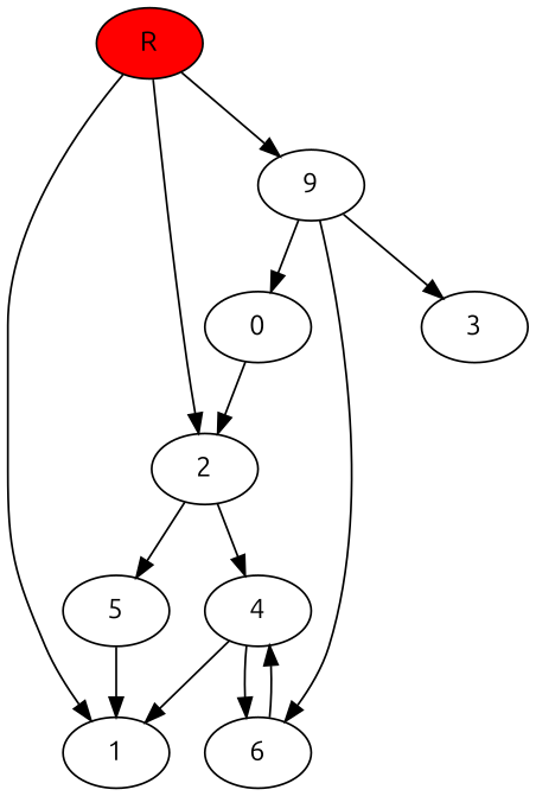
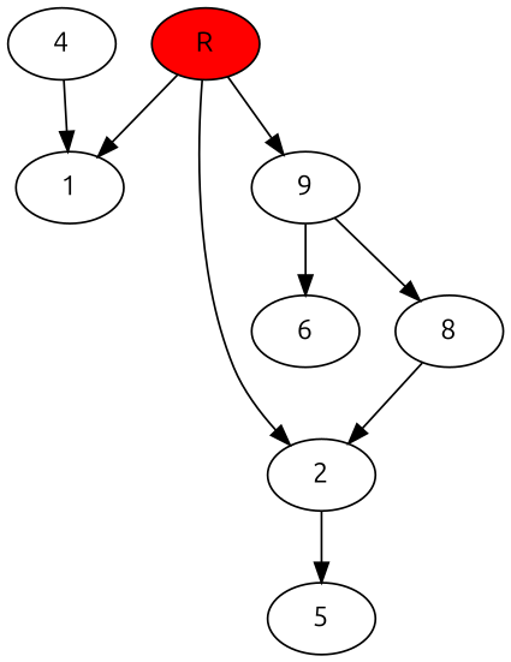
  digraph {
    fontname=Ubuntu
    node [fontname=Ubuntu]
    edge [fontname=Ubuntu]
    4
    1
    6
    2
    5
    n6 [label=9]
-   3
-   8 [label=0]
+   8
    R [fillcolor="#ff0000" style=filled]
    4 -> 1
-   4 -> 6
-   6 -> 4
-   2 -> 4
    2 -> 5
-   5 -> 1
    n6 -> 6
-   n6 -> 3
    n6 -> 8
    8 -> 2
    R -> 1
    R -> 2
    R -> n6
  }
